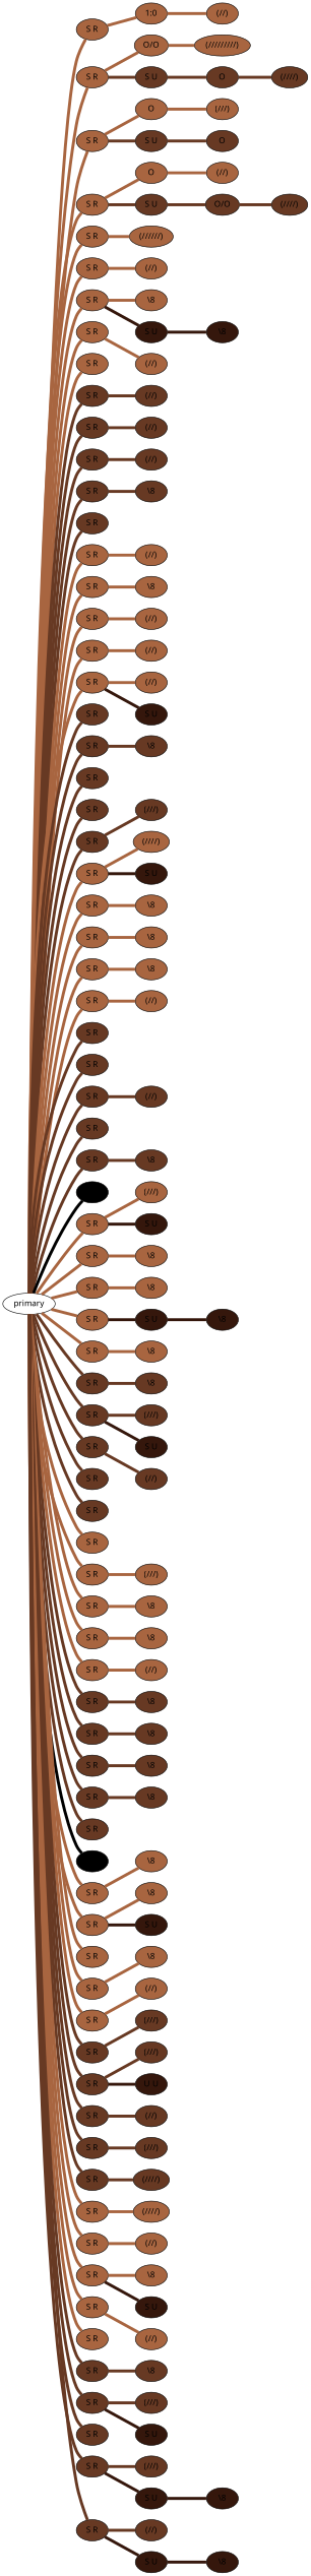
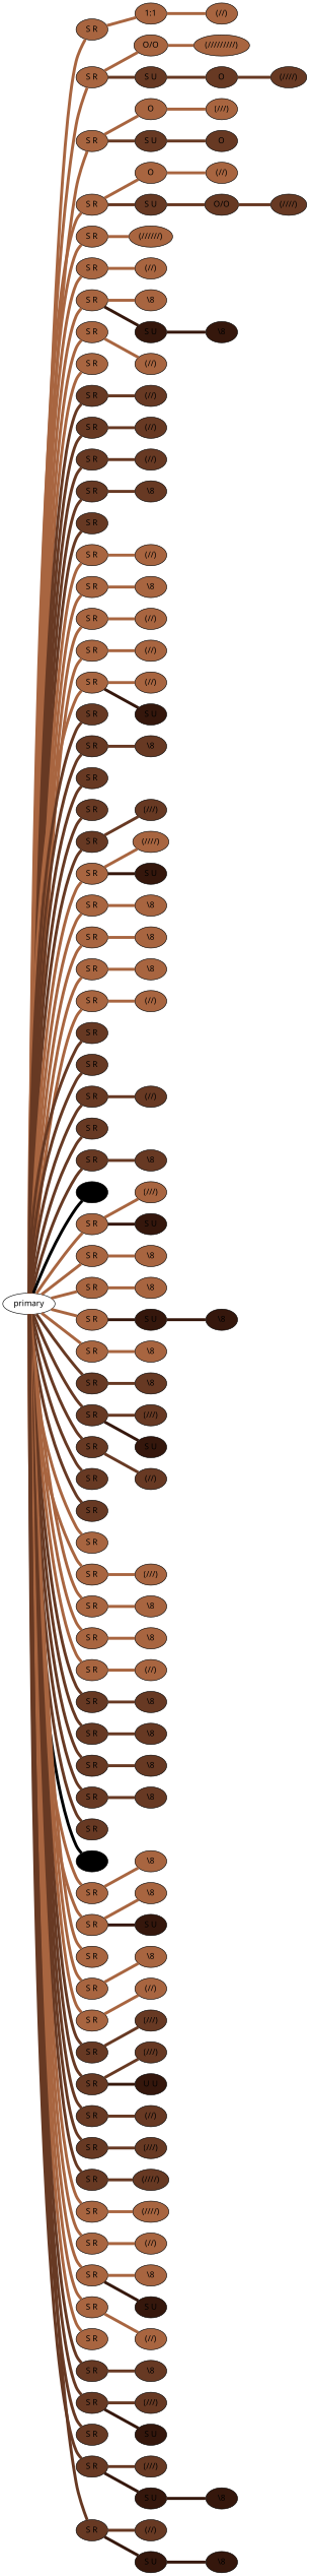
  graph {
    rankdir=LR
    fontname="Noto Sans"
    node [fillcolor="#A86540" pendant_attach=R pendant_ply=S qtype=pendant_node style=filled fontname="Noto Sans"]
    edge [color="#A86540" penwidth=5 qtype=pendant_link fontname="Noto Sans"]
    n1 [label="S R" pendant_colors="#A86540" pendant_length=39]
-   "1:0" [knot_position=0 knot_spin=Z knot_type="URNS?L" knot_value=1 qtype=knot_node pendant_attach="" pendant_ply=""]
+   "1:0" [knot_position=0 knot_spin=Z knot_type="URNS?L" knot_value=1 qtype=knot_node label="1:1" pendant_attach="" pendant_ply=""]
    primary [fillcolor="" pendant_attach="" pendant_ply="" qtype="" style=""]
    n4 [label="S R" pendant_colors="#A86540" pendant_length=35]
    n5 [label="S R" pendant_colors="#A86540" pendant_length=38]
    n6 [label="S R" pendant_colors="#A86540" pendant_length=36]
    n7 [label="S R" pendant_colors="#A86540" pendant_length=30]
    n8 [label="S R" pendant_colors="#A86540" pendant_length=36]
    n9 [label="S R" pendant_colors="#A86540" pendant_length=30]
    n10 [label="S R" pendant_colors="#A86540" pendant_length=33]
    n11 [label="S R" pendant_colors="#A86540" pendant_length=35]
    n12 [fillcolor="#673923" label="S R" pendant_colors="#673923" pendant_length=36]
    n13 [fillcolor="#673923" label="S R" pendant_colors="#673923" pendant_length=36]
    n14 [fillcolor="#673923" label="S R" pendant_colors="#673923" pendant_length=37]
    n15 [fillcolor="#673923" label="S R" pendant_colors="#673923" pendant_length=37]
    n16 [fillcolor="#673923" label="S R" pendant_colors="#673923" pendant_length=41]
    n17 [label="S R" pendant_colors="#A86540" pendant_length=35]
    n18 [label="S R" pendant_colors="#A86540" pendant_length=33]
    n19 [label="S R" pendant_colors="#A86540" pendant_length=36]
    n20 [label="S R" pendant_colors="#A86540" pendant_length=33]
    n21 [label="S R" pendant_colors="#A86540" pendant_length=34]
    n22 [fillcolor="#673923" label="S R" pendant_colors="#673923" pendant_length=40]
    n23 [fillcolor="#673923" label="S R" pendant_colors="#673923" pendant_length=39]
    n24 [fillcolor="#673923" label="S R" pendant_colors="#673923" pendant_length=38]
    n25 [fillcolor="#673923" label="S R" pendant_colors="#673923" pendant_length=37]
    n26 [fillcolor="#673923" label="S R" pendant_colors="#673923" pendant_length=35]
    n27 [label="S R" pendant_colors="#A86540" pendant_length=33]
    n28 [label="S R" pendant_colors="#A86540" pendant_length=35]
    n29 [label="S R" pendant_colors="#A86540" pendant_length=31]
    n30 [label="S R" pendant_colors="#A86540" pendant_length=34]
    n31 [label="S R" pendant_colors="#A86540" pendant_length=37]
    n32 [fillcolor="#673923" label="S R" pendant_colors="#673923" pendant_length=39]
    n33 [fillcolor="#673923" label="S R" pendant_colors="#673923" pendant_length=39]
    n34 [fillcolor="#673923" label="S R" pendant_colors="#673923" pendant_length=37]
    n35 [fillcolor="#673923" label="S R" pendant_colors="#673923" pendant_length=37]
    n36 [fillcolor="#673923" label="S R" pendant_colors="#673923" pendant_length=37]
    n37 [fillcolor="#000000" label="Z U" pendant_attach=U pendant_colors="#000000" pendant_ply=Z]
    n38 [label="S R" pendant_colors="#A86540" pendant_length=35]
    n39 [label="S R" pendant_colors="#A86540" pendant_length=36]
    n40 [label="S R" pendant_colors="#A86540" pendant_length=35]
    n41 [label="S R" pendant_colors="#A86540" pendant_length=36]
    n42 [label="S R" pendant_colors="#A86540" pendant_length=33]
    n43 [fillcolor="#673923" label="S R" pendant_colors="#673923" pendant_length=36]
    n44 [fillcolor="#673923" label="S R" pendant_colors="#673923" pendant_length=34]
    n45 [fillcolor="#673923" label="S R" pendant_colors="#673923" pendant_length=34]
    n46 [fillcolor="#673923" label="S R" pendant_colors="#673923" pendant_length=38]
    n47 [fillcolor="#673923" label="S R" pendant_colors="#673923" pendant_length=44]
    n48 [label="S R" pendant_colors="#A86540" pendant_length=37]
    n49 [label="S R" pendant_colors="#A86540" pendant_length=33]
    n50 [label="S R" pendant_colors="#A86540" pendant_length=35]
    n51 [label="S R" pendant_colors="#A86540" pendant_length=36]
    n52 [label="S R" pendant_colors="#A86540" pendant_length=35]
    n53 [fillcolor="#673923" label="S R" pendant_colors="#673923" pendant_length=27]
    n54 [fillcolor="#673923" label="S R" pendant_colors="#673923" pendant_length=31]
    n55 [fillcolor="#673923" label="S R" pendant_colors="#673923" pendant_length=33]
    n56 [fillcolor="#673923" label="S R" pendant_colors="#673923" pendant_length=33]
    n57 [fillcolor="#673923" label="S R" pendant_colors="#673923" pendant_length=34]
    n58 [fillcolor="#000000" label=" " pendant_colors="#000000" pendant_attach="" pendant_ply=""]
    n59 [label="S R" pendant_colors="#A86540" pendant_length=33]
    n60 [label="S R" pendant_colors="#A86540" pendant_length=35]
    n61 [label="S R" pendant_colors="#A86540" pendant_length=34]
    n62 [label="S R" pendant_colors="#A86540" pendant_length=35]
    n63 [label="S R" pendant_colors="#A86540" pendant_length=34]
    n64 [fillcolor="#673923" label="S R" pendant_colors="#673923" pendant_length=32]
    n65 [fillcolor="#673923" label="S R" pendant_colors="#673923" pendant_length=35]
    n66 [fillcolor="#673923" label="S R" pendant_colors="#673923" pendant_length=25]
    n67 [fillcolor="#673923" label="S R" pendant_colors="#673923" pendant_length=33]
    n68 [fillcolor="#673923" label="S R" pendant_colors="#673923" pendant_length=33]
    n69 [label="S R" pendant_colors="#A86540" pendant_length=34]
    n70 [label="S R" pendant_colors="#A86540" pendant_length=34]
    n71 [label="S R" pendant_colors="#A86540" pendant_length=36]
    n72 [label="S R" pendant_colors="#A86540" pendant_length=35]
    n73 [label="S R" pendant_colors="#A86540" pendant_length=38]
    n74 [fillcolor="#673923" label="S R" pendant_colors="#673923" pendant_length=35]
    n75 [fillcolor="#673923" label="S R" pendant_colors="#673923" pendant_length=33]
    n76 [fillcolor="#673923" label="S R" pendant_colors="#673923" pendant_length=37]
    n77 [fillcolor="#673923" label="S R" pendant_colors="#673923" pendant_length=35]
    n78 [fillcolor="#673923" label="S R" pendant_colors="#673923" pendant_length=35]
    n79 [knot_position=21.0 knot_spin=S knot_type=L knot_value=2 label="(//)" qtype=knot_node pendant_attach="" pendant_ply=""]
    n80 [knot_position=12.0 knot_spin=S knot_type=S knot_value=2 label="O/O" qtype=knot_node pendant_attach="" pendant_ply=""]
    n81 [fillcolor="#673923" label="S U" pendant_attach=U pendant_colors="#673923" pendant_length=35]
    n82 [knot_position=22.0 knot_spin=S knot_type=L knot_value=9 label="(/////////)" qtype=knot_node pendant_attach="" pendant_ply=""]
    n83 [fillcolor="#673923" knot_position=12.0 knot_spin=S knot_type=S knot_value=1 label=O qtype=knot_node pendant_attach="" pendant_ply=""]
    n84 [fillcolor="#673923" knot_position=22.5 knot_spin=S knot_type=L knot_value=4 label="(////)" qtype=knot_node pendant_attach="" pendant_ply=""]
    n85 [knot_position=12.0 knot_spin=S knot_type=S knot_value=1 label=O qtype=knot_node pendant_attach="" pendant_ply=""]
    n86 [fillcolor="#673923" label="S U" pendant_attach=U pendant_colors="#673923" pendant_length=37]
    n87 [knot_position=22.0 knot_spin=S knot_type=L knot_value=3 label="(///)" qtype=knot_node pendant_attach="" pendant_ply=""]
    n88 [fillcolor="#673923" knot_position=12.5 knot_spin=S knot_type=S knot_value=1 label=O qtype=knot_node pendant_attach="" pendant_ply=""]
    n89 [knot_position=12.0 knot_spin=S knot_type=S knot_value=1 label=O qtype=knot_node pendant_attach="" pendant_ply=""]
    n90 [fillcolor="#673923" label="S U" pendant_attach=U pendant_colors="#673923" pendant_length=35]
    n91 [knot_position=22.0 knot_spin=S knot_type=L knot_value=2 label="(//)" qtype=knot_node pendant_attach="" pendant_ply=""]
    n92 [fillcolor="#673923" knot_position=12.0 knot_spin=S knot_type=S knot_value=2 label="O/O" qtype=knot_node pendant_attach="" pendant_ply=""]
    n93 [fillcolor="#673923" knot_position=21.5 knot_spin=S knot_type=L knot_value=4 label="(////)" qtype=knot_node pendant_attach="" pendant_ply=""]
    n94 [knot_position=13.0 knot_spin=S knot_type=L knot_value=6 label="(//////)" qtype=knot_node pendant_attach="" pendant_ply=""]
    n95 [knot_position=13.0 knot_spin=S knot_type=L knot_value=2 label="(//)" qtype=knot_node pendant_attach="" pendant_ply=""]
    n96 [knot_position=14.0 knot_spin=Z knot_type=E knot_value=1 label="\\8" qtype=knot_node pendant_attach="" pendant_ply=""]
    n97 [fillcolor="#35170C" label="S U" pendant_attach=U pendant_colors="#35170C" pendant_length=25]
    n98 [fillcolor="#35170C" knot_position=13.0 knot_spin=Z knot_type=E knot_value=1 label="\\8" qtype=knot_node pendant_attach="" pendant_ply=""]
    n99 [knot_position=13.0 knot_spin=S knot_type=L knot_value=2 label="(//)" qtype=knot_node pendant_attach="" pendant_ply=""]
    n100 [fillcolor="#673923" knot_position=13.0 knot_spin=S knot_type=L knot_value=2 label="(//)" qtype=knot_node pendant_attach="" pendant_ply=""]
    n101 [fillcolor="#673923" knot_position=13.0 knot_spin=S knot_type=L knot_value=2 label="(//)" qtype=knot_node pendant_attach="" pendant_ply=""]
    n102 [fillcolor="#673923" knot_position=13.0 knot_spin=S knot_type=L knot_value=2 label="(//)" qtype=knot_node pendant_attach="" pendant_ply=""]
    n103 [fillcolor="#673923" knot_position=13.0 knot_spin=Z knot_type=E knot_value=1 label="\\8" qtype=knot_node pendant_attach="" pendant_ply=""]
    n104 [knot_position=13.0 knot_spin=S knot_type=L knot_value=2 label="(//)" qtype=knot_node pendant_attach="" pendant_ply=""]
    n105 [knot_position=13.5 knot_spin=Z knot_type=E knot_value=1 label="\\8" qtype=knot_node pendant_attach="" pendant_ply=""]
    n106 [knot_position=13.0 knot_spin=S knot_type=L knot_value=2 label="(//)" qtype=knot_node pendant_attach="" pendant_ply=""]
    n107 [knot_position=14.0 knot_spin=S knot_type=L knot_value=2 label="(//)" qtype=knot_node pendant_attach="" pendant_ply=""]
    n108 [knot_position=14.0 knot_spin=S knot_type=L knot_value=2 label="(//)" qtype=knot_node pendant_attach="" pendant_ply=""]
    n109 [fillcolor="#35170C" label="S U" pendant_attach=U pendant_colors="#35170C" pendant_length=2]
    n110 [fillcolor="#673923" knot_position=14.0 knot_spin=Z knot_type=E knot_value=1 label="\\8" qtype=knot_node pendant_attach="" pendant_ply=""]
    n111 [fillcolor="#673923" knot_position=14.0 knot_spin=S knot_type=L knot_value=3 label="(///)" qtype=knot_node pendant_attach="" pendant_ply=""]
    n112 [knot_position=14.0 knot_spin=S knot_type=L knot_value=4 label="(////)" qtype=knot_node pendant_attach="" pendant_ply=""]
    n113 [fillcolor="#35170C" label="S U" pendant_attach=U pendant_colors="#35170C" pendant_length=8]
    n114 [knot_position=14.0 knot_spin=Z knot_type=E knot_value=1 label="\\8" qtype=knot_node pendant_attach="" pendant_ply=""]
    n115 [knot_position=14.5 knot_spin=Z knot_type=E knot_value=1 label="\\8" qtype=knot_node pendant_attach="" pendant_ply=""]
    n116 [knot_position=14.5 knot_spin=Z knot_type=E knot_value=1 label="\\8" qtype=knot_node pendant_attach="" pendant_ply=""]
    n117 [knot_position=14.5 knot_spin=S knot_type=L knot_value=2 label="(//)" qtype=knot_node pendant_attach="" pendant_ply=""]
    n118 [fillcolor="#673923" knot_position=15.5 knot_spin=S knot_type=L knot_value=2 label="(//)" qtype=knot_node pendant_attach="" pendant_ply=""]
    n119 [fillcolor="#673923" knot_position=16.0 knot_spin=Z knot_type=E knot_value=1 label="\\8" qtype=knot_node pendant_attach="" pendant_ply=""]
    n120 [knot_position=15.0 knot_spin=S knot_type=L knot_value=3 label="(///)" qtype=knot_node pendant_attach="" pendant_ply=""]
    n121 [fillcolor="#35170C" label="S U" pendant_attach=U pendant_colors="#35170C" pendant_length=0]
    n122 [knot_position=16.0 knot_spin=Z knot_type=E knot_value=1 label="\\8" qtype=knot_node pendant_attach="" pendant_ply=""]
    n123 [knot_position=16.5 knot_spin=Z knot_type=E knot_value=1 label="\\8" qtype=knot_node pendant_attach="" pendant_ply=""]
    n124 [fillcolor="#35170C" label="S U" pendant_attach=U pendant_colors="#35170C" pendant_length=24]
    n125 [fillcolor="#35170C" knot_position=15.0 knot_spin=Z knot_type=E knot_value=1 label="\\8" qtype=knot_node pendant_attach="" pendant_ply=""]
    n126 [knot_position=15.5 knot_spin=Z knot_type=E knot_value=1 label="\\8" qtype=knot_node pendant_attach="" pendant_ply=""]
    n127 [fillcolor="#673923" knot_position=16.0 knot_spin=Z knot_type=E knot_value=1 label="\\8" qtype=knot_node pendant_attach="" pendant_ply=""]
    n128 [fillcolor="#673923" knot_position=17.0 knot_spin=S knot_type=L knot_value=3 label="(///)" qtype=knot_node pendant_attach="" pendant_ply=""]
    n129 [fillcolor="#35170C" label="S U" pendant_attach=U pendant_colors="#35170C" pendant_length=10]
    n130 [fillcolor="#673923" knot_position=16.5 knot_spin=S knot_type=L knot_value=2 label="(//)" qtype=knot_node pendant_attach="" pendant_ply=""]
    n131 [knot_position=16.0 knot_spin=S knot_type=L knot_value=3 label="(///)" qtype=knot_node pendant_attach="" pendant_ply=""]
    n132 [knot_position=16.0 knot_spin=Z knot_type=E knot_value=1 label="\\8" qtype=knot_node pendant_attach="" pendant_ply=""]
    n133 [knot_position=16.0 knot_spin=Z knot_type=E knot_value=1 label="\\8" qtype=knot_node pendant_attach="" pendant_ply=""]
    n134 [knot_position=16.0 knot_spin=S knot_type=L knot_value=2 label="(//)" qtype=knot_node pendant_attach="" pendant_ply=""]
    n135 [fillcolor="#673923" knot_position=16.5 knot_spin=Z knot_type=E knot_value=1 label="\\8" qtype=knot_node pendant_attach="" pendant_ply=""]
    n136 [fillcolor="#673923" knot_position=17.0 knot_spin=Z knot_type=E knot_value=1 label="\\8" qtype=knot_node pendant_attach="" pendant_ply=""]
    n137 [fillcolor="#673923" knot_position=18.5 knot_spin=Z knot_type=E knot_value=1 label="\\8" qtype=knot_node pendant_attach="" pendant_ply=""]
    n138 [fillcolor="#673923" knot_position=18.5 knot_spin=Z knot_type=E knot_value=1 label="\\8" qtype=knot_node pendant_attach="" pendant_ply=""]
    n139 [knot_position=18.0 knot_spin=Z knot_type=E knot_value=1 label="\\8" qtype=knot_node pendant_attach="" pendant_ply=""]
    n140 [knot_position=18.0 knot_spin=Z knot_type=E knot_value=1 label="\\8" qtype=knot_node pendant_attach="" pendant_ply=""]
    n141 [fillcolor="#35170C" label="S U" pendant_attach=U pendant_colors="#35170C" pendant_length=0]
    n142 [knot_position=18.0 knot_spin=Z knot_type=E knot_value=1 label="\\8" qtype=knot_node pendant_attach="" pendant_ply=""]
    n143 [knot_position=18.0 knot_spin=S knot_type=L knot_value=2 label="(//)" qtype=knot_node pendant_attach="" pendant_ply=""]
    n144 [fillcolor="#673923" knot_position=17.0 knot_spin=S knot_type=L knot_value=3 label="(///)" qtype=knot_node pendant_attach="" pendant_ply=""]
    n145 [fillcolor="#673923" knot_position=18.0 knot_spin=S knot_type=L knot_value=3 label="(///)" qtype=knot_node pendant_attach="" pendant_ply=""]
    n146 [fillcolor="#35170C" label="U U" pendant_attach=U pendant_colors="#35170C" pendant_length=0 pendant_ply=U]
    n147 [fillcolor="#673923" knot_position=17.5 knot_spin=S knot_type=L knot_value=2 label="(//)" qtype=knot_node pendant_attach="" pendant_ply=""]
    n148 [fillcolor="#673923" knot_position=16.5 knot_spin=S knot_type=L knot_value=3 label="(///)" qtype=knot_node pendant_attach="" pendant_ply=""]
    n149 [fillcolor="#673923" knot_position=17.0 knot_spin=S knot_type=L knot_value=4 label="(////)" qtype=knot_node pendant_attach="" pendant_ply=""]
    n150 [knot_position=16.5 knot_spin=S knot_type=L knot_value=4 label="(////)" qtype=knot_node pendant_attach="" pendant_ply=""]
    n151 [knot_position=16.5 knot_spin=S knot_type=L knot_value=2 label="(//)" qtype=knot_node pendant_attach="" pendant_ply=""]
    n152 [knot_position=16.0 knot_spin=Z knot_type=E knot_value=1 label="\\8" qtype=knot_node pendant_attach="" pendant_ply=""]
    n153 [fillcolor="#35170C" label="S U" pendant_attach=U pendant_colors="#35170C" pendant_length=0]
    n154 [knot_position=16.5 knot_spin=S knot_type=L knot_value=2 label="(//)" qtype=knot_node pendant_attach="" pendant_ply=""]
    n155 [fillcolor="#673923" knot_position=16.5 knot_spin=Z knot_type=E knot_value=1 label="\\8" qtype=knot_node pendant_attach="" pendant_ply=""]
    n156 [fillcolor="#673923" knot_position=16.5 knot_spin=S knot_type=L knot_value=3 label="(///)" qtype=knot_node pendant_attach="" pendant_ply=""]
    n157 [fillcolor="#35170C" label="S U" pendant_attach=U pendant_colors="#35170C" pendant_length=0]
    n158 [fillcolor="#673923" knot_position=15.0 knot_spin=S knot_type=L knot_value=3 label="(///)" qtype=knot_node pendant_attach="" pendant_ply=""]
    n159 [fillcolor="#35170C" label="S U" pendant_attach=U pendant_colors="#35170C" pendant_length=28]
    n160 [fillcolor="#35170C" knot_position=15.0 knot_spin=Z knot_type=E knot_value=1 label="\\8" qtype=knot_node pendant_attach="" pendant_ply=""]
    n161 [fillcolor="#673923" knot_position=17.0 knot_spin=S knot_type=L knot_value=2 label="(//)" qtype=knot_node pendant_attach="" pendant_ply=""]
    n162 [fillcolor="#35170C" label="S U" pendant_attach=U pendant_colors="#35170C" pendant_length=29]
    n163 [fillcolor="#35170C" knot_position=15.5 knot_spin=Z knot_type=E knot_value=1 label="\\8" qtype=knot_node pendant_attach="" pendant_ply=""]
    n1 -- "1:0" [qtype=knot_link]
    "1:0" -- n79 [qtype=knot_link]
    primary -- n1
    primary -- n4
    primary -- n5
    primary -- n6
    primary -- n7
    primary -- n8
    primary -- n9
    primary -- n10
    primary -- n11
    primary -- n12 [color="#673923"]
    primary -- n13 [color="#673923"]
    primary -- n14 [color="#673923"]
    primary -- n15 [color="#673923"]
    primary -- n16 [color="#673923"]
    primary -- n17
    primary -- n18
    primary -- n19
    primary -- n20
    primary -- n21
    primary -- n22 [color="#673923"]
    primary -- n23 [color="#673923"]
    primary -- n24 [color="#673923"]
    primary -- n25 [color="#673923"]
    primary -- n26 [color="#673923"]
    primary -- n27
    primary -- n28
    primary -- n29
    primary -- n30
    primary -- n31
    primary -- n32 [color="#673923"]
    primary -- n33 [color="#673923"]
    primary -- n34 [color="#673923"]
    primary -- n35 [color="#673923"]
    primary -- n36 [color="#673923"]
    primary -- n37 [color="#000000"]
    primary -- n38
    primary -- n39
    primary -- n40
    primary -- n41
    primary -- n42
    primary -- n43 [color="#673923"]
    primary -- n44 [color="#673923"]
    primary -- n45 [color="#673923"]
    primary -- n46 [color="#673923"]
    primary -- n47 [color="#673923"]
    primary -- n48
    primary -- n49
    primary -- n50
    primary -- n51
    primary -- n52
    primary -- n53 [color="#673923"]
    primary -- n54 [color="#673923"]
    primary -- n55 [color="#673923"]
    primary -- n56 [color="#673923"]
    primary -- n57 [color="#673923"]
    primary -- n58 [color="#000000"]
    primary -- n59
    primary -- n60
    primary -- n61
    primary -- n62
    primary -- n63
    primary -- n64 [color="#673923"]
    primary -- n65 [color="#673923"]
    primary -- n66 [color="#673923"]
    primary -- n67 [color="#673923"]
    primary -- n68 [color="#673923"]
    primary -- n69
    primary -- n70
    primary -- n71
    primary -- n72
    primary -- n73
    primary -- n74 [color="#673923"]
    primary -- n75 [color="#673923"]
    primary -- n76 [color="#673923"]
    primary -- n77 [color="#673923"]
    primary -- n78 [color="#673923"]
    n4 -- n80 [qtype=knot_link]
    n4 -- n81 [color="#673923"]
    n5 -- n85 [qtype=knot_link]
    n5 -- n86 [color="#673923"]
    n6 -- n89 [qtype=knot_link]
    n6 -- n90 [color="#673923"]
    n7 -- n94 [qtype=knot_link]
    n8 -- n95 [qtype=knot_link]
    n9 -- n96 [qtype=knot_link]
    n9 -- n97 [color="#35170C"]
    n10 -- n99 [qtype=knot_link]
    n12 -- n100 [color="#673923" qtype=knot_link]
    n13 -- n101 [color="#673923" qtype=knot_link]
    n14 -- n102 [color="#673923" qtype=knot_link]
    n15 -- n103 [color="#673923" qtype=knot_link]
    n17 -- n104 [qtype=knot_link]
    n18 -- n105 [qtype=knot_link]
    n19 -- n106 [qtype=knot_link]
    n20 -- n107 [qtype=knot_link]
    n21 -- n108 [qtype=knot_link]
    n21 -- n109 [color="#35170C"]
    n23 -- n110 [color="#673923" qtype=knot_link]
    n26 -- n111 [color="#673923" qtype=knot_link]
    n27 -- n112 [qtype=knot_link]
    n27 -- n113 [color="#35170C"]
    n28 -- n114 [qtype=knot_link]
    n29 -- n115 [qtype=knot_link]
    n30 -- n116 [qtype=knot_link]
    n31 -- n117 [qtype=knot_link]
    n34 -- n118 [color="#673923" qtype=knot_link]
    n36 -- n119 [color="#673923" qtype=knot_link]
    n38 -- n120 [qtype=knot_link]
    n38 -- n121 [color="#35170C"]
    n39 -- n122 [qtype=knot_link]
    n40 -- n123 [qtype=knot_link]
    n41 -- n124 [color="#35170C"]
    n42 -- n126 [qtype=knot_link]
    n43 -- n127 [color="#673923" qtype=knot_link]
    n44 -- n128 [color="#673923" qtype=knot_link]
    n44 -- n129 [color="#35170C"]
    n45 -- n130 [color="#673923" qtype=knot_link]
    n49 -- n131 [qtype=knot_link]
    n50 -- n132 [qtype=knot_link]
    n51 -- n133 [qtype=knot_link]
    n52 -- n134 [qtype=knot_link]
    n53 -- n135 [color="#673923" qtype=knot_link]
    n54 -- n136 [color="#673923" qtype=knot_link]
    n55 -- n137 [color="#673923" qtype=knot_link]
    n56 -- n138 [color="#673923" qtype=knot_link]
    n59 -- n139 [qtype=knot_link]
    n60 -- n140 [qtype=knot_link]
    n60 -- n141 [color="#35170C"]
    n62 -- n142 [qtype=knot_link]
    n63 -- n143 [qtype=knot_link]
    n64 -- n144 [color="#673923" qtype=knot_link]
    n65 -- n145 [color="#673923" qtype=knot_link]
    n65 -- n146 [color="#35170C"]
    n66 -- n147 [color="#673923" qtype=knot_link]
    n67 -- n148 [color="#673923" qtype=knot_link]
    n68 -- n149 [color="#673923" qtype=knot_link]
    n69 -- n150 [qtype=knot_link]
    n70 -- n151 [qtype=knot_link]
    n71 -- n152 [qtype=knot_link]
    n71 -- n153 [color="#35170C"]
    n72 -- n154 [qtype=knot_link]
    n74 -- n155 [color="#673923" qtype=knot_link]
    n75 -- n156 [color="#673923" qtype=knot_link]
    n75 -- n157 [color="#35170C"]
    n77 -- n158 [color="#673923" qtype=knot_link]
    n77 -- n159 [color="#35170C"]
    n78 -- n161 [color="#673923" qtype=knot_link]
    n78 -- n162 [color="#35170C"]
    n80 -- n82 [qtype=knot_link]
    n81 -- n83 [color="#673923" qtype=knot_link]
    n83 -- n84 [color="#673923" qtype=knot_link]
    n85 -- n87 [qtype=knot_link]
    n86 -- n88 [color="#673923" qtype=knot_link]
    n89 -- n91 [qtype=knot_link]
    n90 -- n92 [color="#673923" qtype=knot_link]
    n92 -- n93 [color="#673923" qtype=knot_link]
    n97 -- n98 [color="#35170C" qtype=knot_link]
    n124 -- n125 [color="#35170C" qtype=knot_link]
    n159 -- n160 [color="#35170C" qtype=knot_link]
    n162 -- n163 [color="#35170C" qtype=knot_link]
  }
